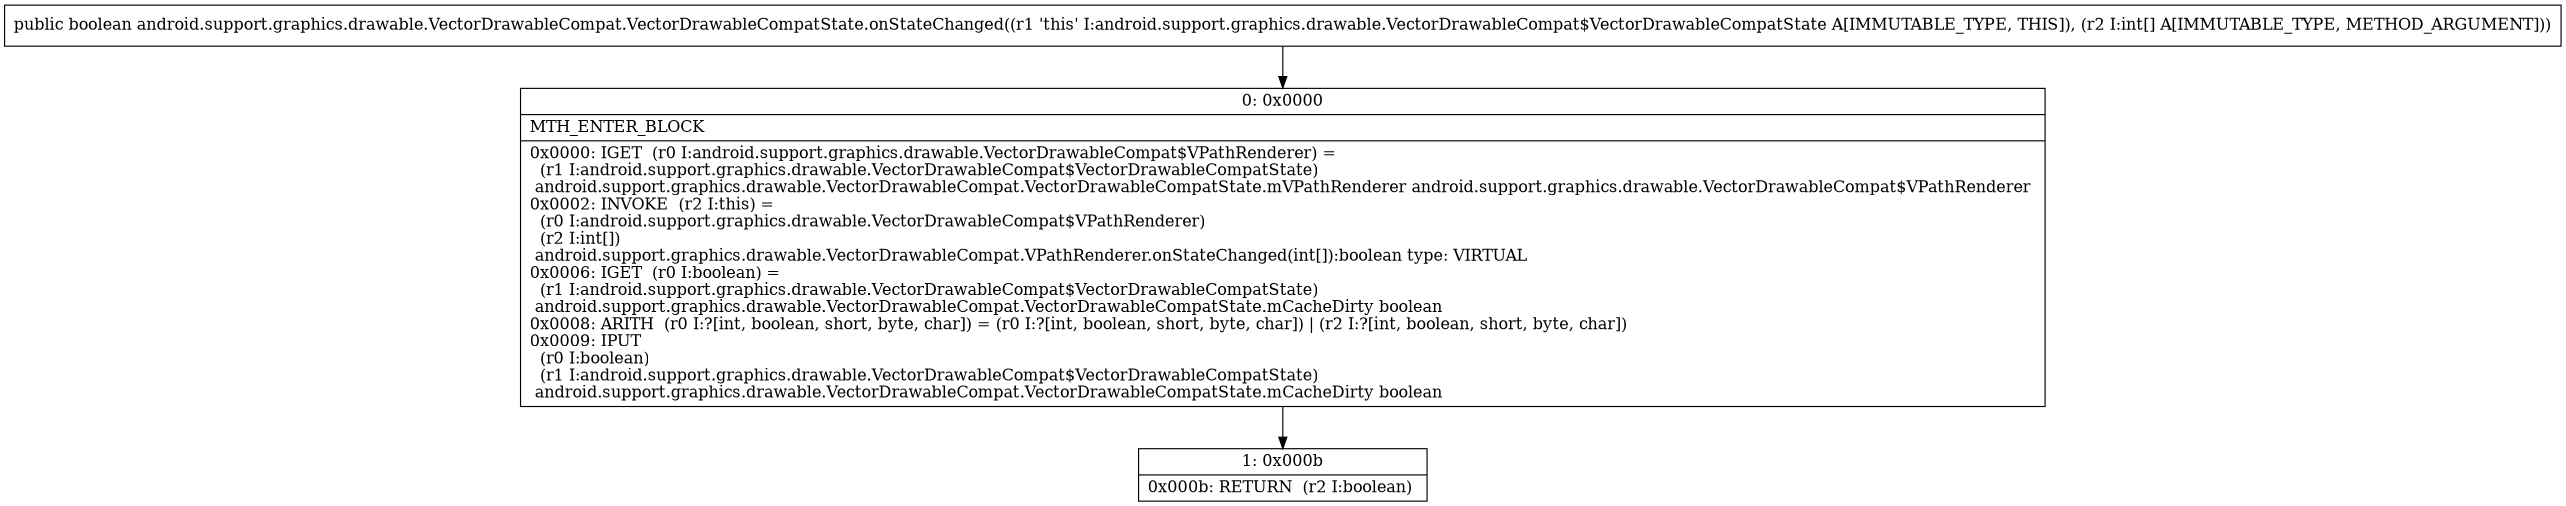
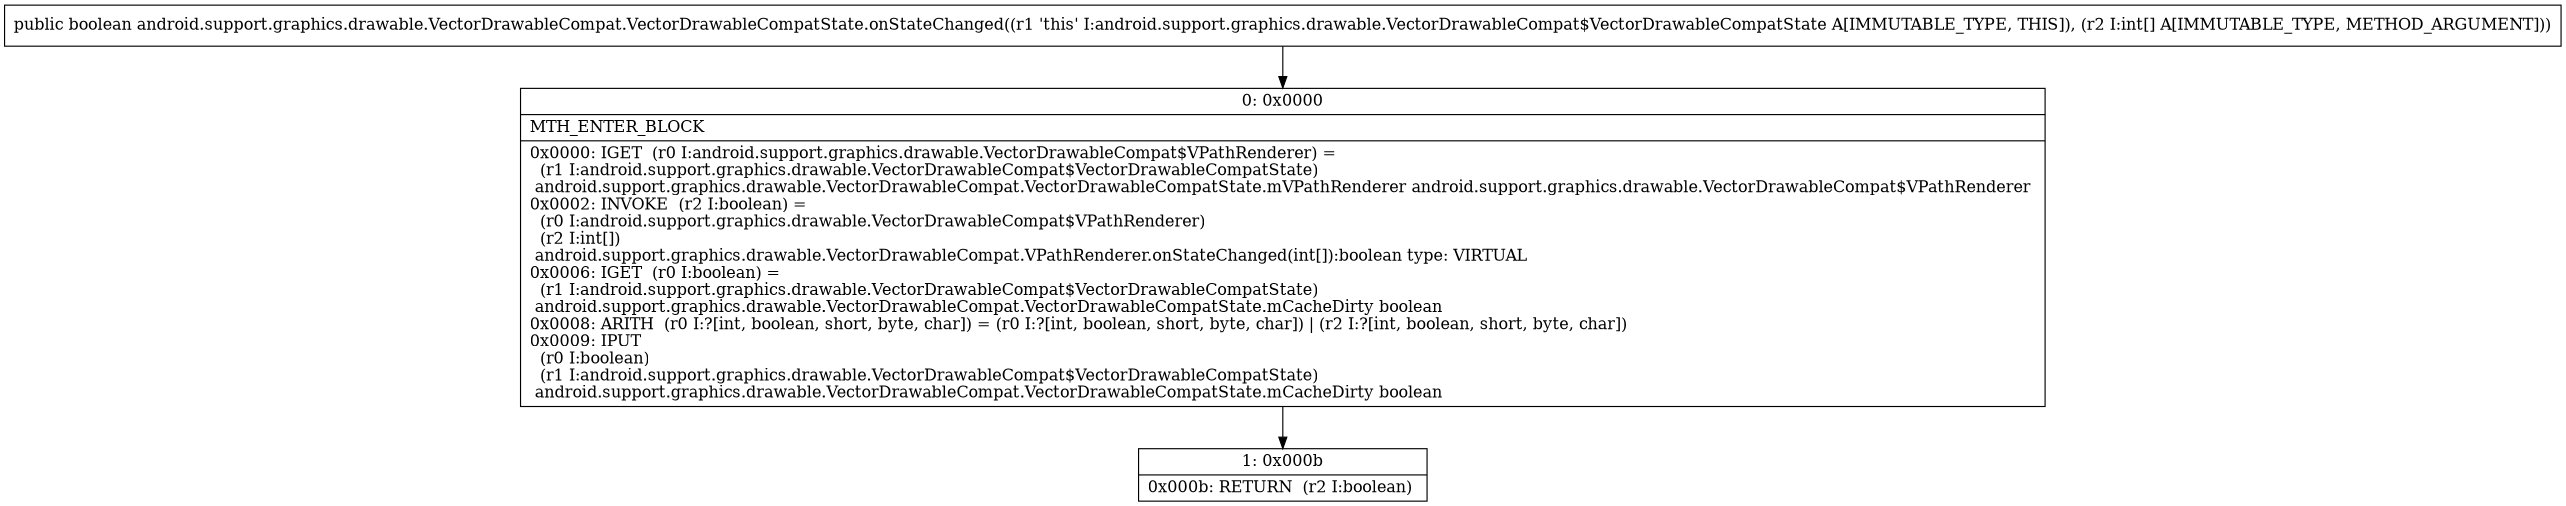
  digraph {
    node [shape=record]
-   n1 [label="{0\:\ 0x0000|MTH_ENTER_BLOCK\l|0x0000: IGET  (r0 I:android.support.graphics.drawable.VectorDrawableCompat$VPathRenderer) = \l  (r1 I:android.support.graphics.drawable.VectorDrawableCompat$VectorDrawableCompatState)\l android.support.graphics.drawable.VectorDrawableCompat.VectorDrawableCompatState.mVPathRenderer android.support.graphics.drawable.VectorDrawableCompat$VPathRenderer \l0x0002: INVOKE  (r2 I:this) = \l  (r0 I:android.support.graphics.drawable.VectorDrawableCompat$VPathRenderer)\l  (r2 I:int[])\l android.support.graphics.drawable.VectorDrawableCompat.VPathRenderer.onStateChanged(int[]):boolean type: VIRTUAL \l0x0006: IGET  (r0 I:boolean) = \l  (r1 I:android.support.graphics.drawable.VectorDrawableCompat$VectorDrawableCompatState)\l android.support.graphics.drawable.VectorDrawableCompat.VectorDrawableCompatState.mCacheDirty boolean \l0x0008: ARITH  (r0 I:?[int, boolean, short, byte, char]) = (r0 I:?[int, boolean, short, byte, char]) \| (r2 I:?[int, boolean, short, byte, char]) \l0x0009: IPUT  \l  (r0 I:boolean)\l  (r1 I:android.support.graphics.drawable.VectorDrawableCompat$VectorDrawableCompatState)\l android.support.graphics.drawable.VectorDrawableCompat.VectorDrawableCompatState.mCacheDirty boolean \l}"]
+   n1 [label="{0\:\ 0x0000|MTH_ENTER_BLOCK\l|0x0000: IGET  (r0 I:android.support.graphics.drawable.VectorDrawableCompat$VPathRenderer) = \l  (r1 I:android.support.graphics.drawable.VectorDrawableCompat$VectorDrawableCompatState)\l android.support.graphics.drawable.VectorDrawableCompat.VectorDrawableCompatState.mVPathRenderer android.support.graphics.drawable.VectorDrawableCompat$VPathRenderer \l0x0002: INVOKE  (r2 I:boolean) = \l  (r0 I:android.support.graphics.drawable.VectorDrawableCompat$VPathRenderer)\l  (r2 I:int[])\l android.support.graphics.drawable.VectorDrawableCompat.VPathRenderer.onStateChanged(int[]):boolean type: VIRTUAL \l0x0006: IGET  (r0 I:boolean) = \l  (r1 I:android.support.graphics.drawable.VectorDrawableCompat$VectorDrawableCompatState)\l android.support.graphics.drawable.VectorDrawableCompat.VectorDrawableCompatState.mCacheDirty boolean \l0x0008: ARITH  (r0 I:?[int, boolean, short, byte, char]) = (r0 I:?[int, boolean, short, byte, char]) \| (r2 I:?[int, boolean, short, byte, char]) \l0x0009: IPUT  \l  (r0 I:boolean)\l  (r1 I:android.support.graphics.drawable.VectorDrawableCompat$VectorDrawableCompatState)\l android.support.graphics.drawable.VectorDrawableCompat.VectorDrawableCompatState.mCacheDirty boolean \l}"]
    n2 [label="{1\:\ 0x000b|0x000b: RETURN  (r2 I:boolean) \l}"]
    n3 [label="{public boolean android.support.graphics.drawable.VectorDrawableCompat.VectorDrawableCompatState.onStateChanged((r1 'this' I:android.support.graphics.drawable.VectorDrawableCompat$VectorDrawableCompatState A[IMMUTABLE_TYPE, THIS]), (r2 I:int[] A[IMMUTABLE_TYPE, METHOD_ARGUMENT])) }"]
    n1 -> n2
    n3 -> n1
  }
